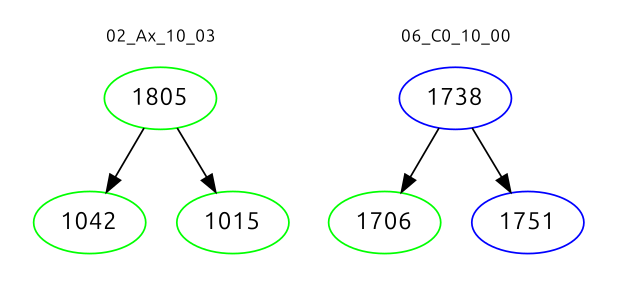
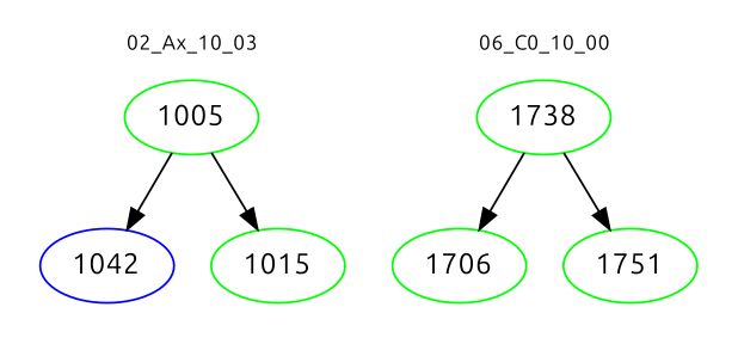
  digraph {
    fontname=Ubuntu
    node [color=green fontname=Ubuntu]
    edge [color=black fontname=Ubuntu]
-   n1 [label=1805]
-   n2 [label=1042]
+   n1 [label=1005]
+   n2 [color=blue label=1042]
    n3 [label=1015]
-   n4 [color=blue label=1738]
+   n4 [label=1738]
    n5 [label=1706]
-   n6 [color=blue label=1751]
+   n6 [label=1751]
    subgraph cluster_1 {
      color=white
      fontsize=10
      label="02_Ax_10_03"
      n1
      n2
      n3
    }
    subgraph cluster_2 {
      color=white
      fontsize=10
      label="06_C0_10_00"
      n4
      n5
      n6
    }
    n1 -> n2
    n1 -> n3
    n4 -> n5
    n4 -> n6
  }
